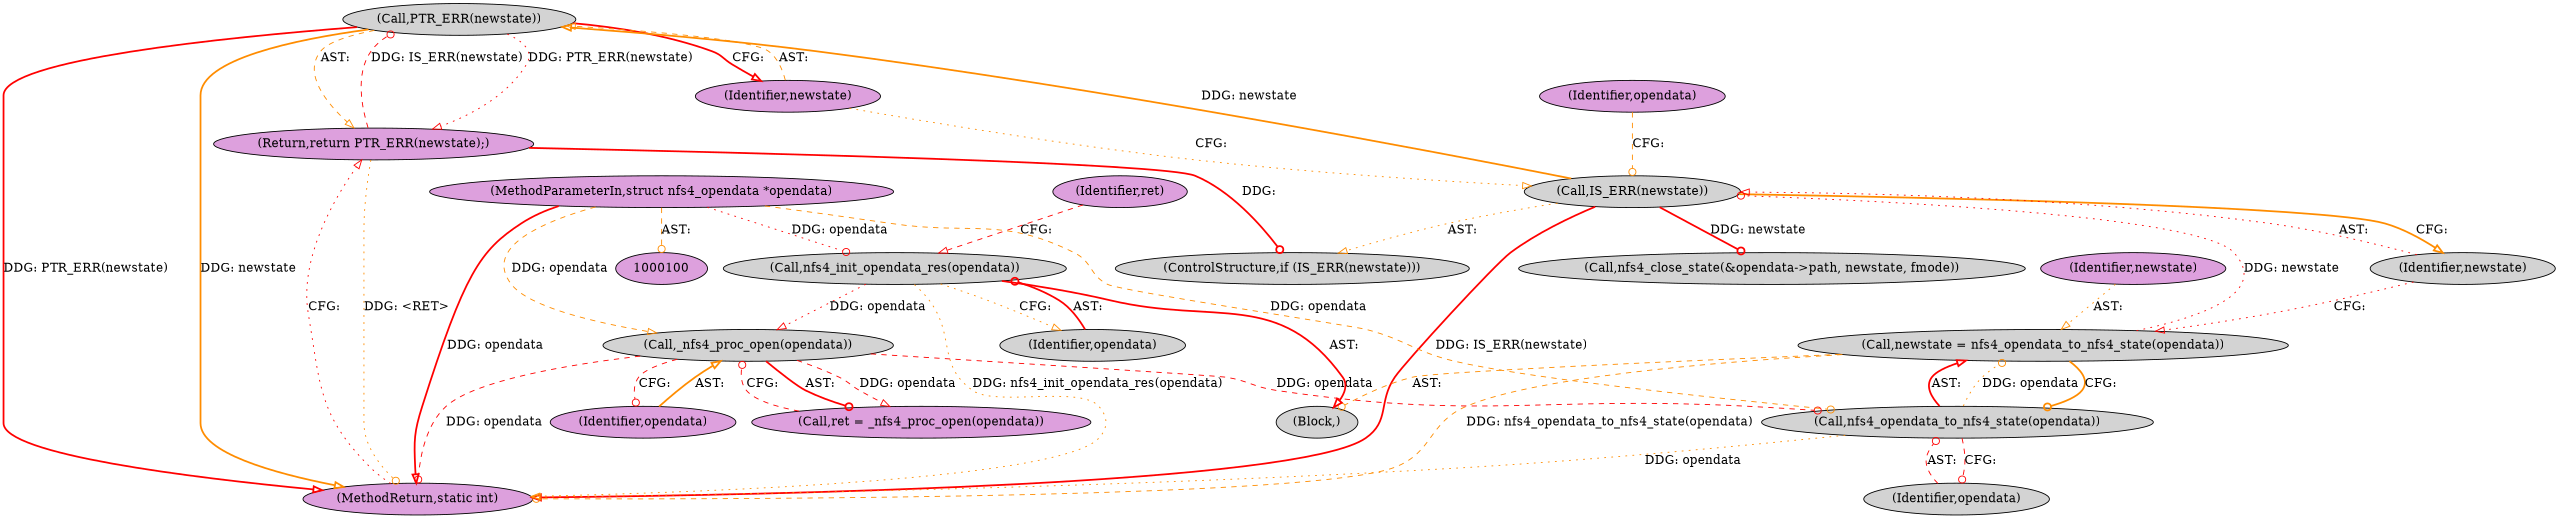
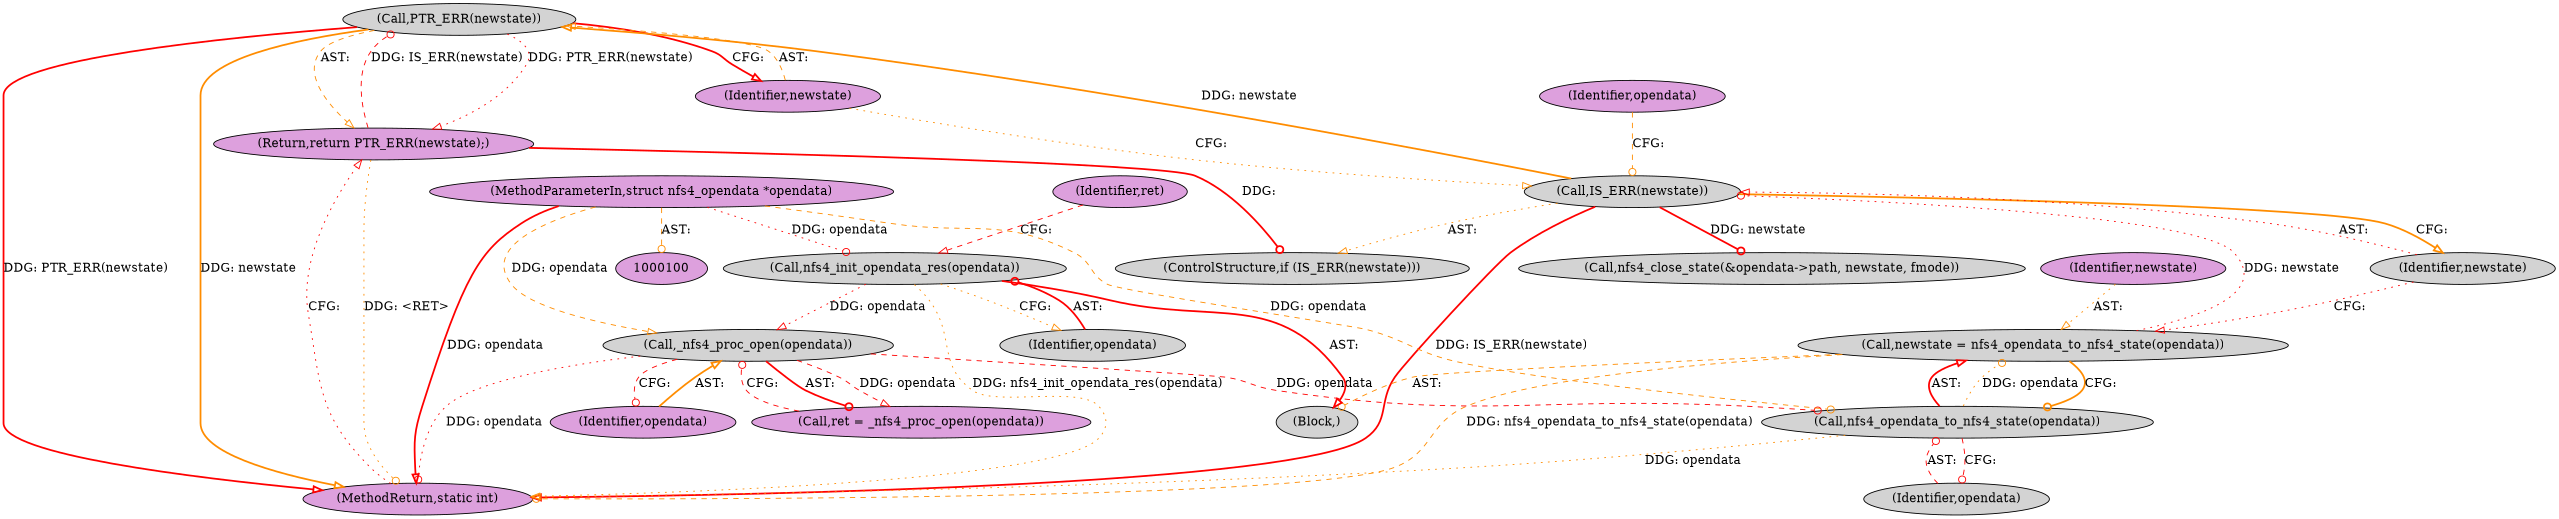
  digraph {
    node [fillcolor=lightgrey style=filled]
    edge [arrowhead=onormal color=red style=dashed]
    n1 [label="(Call,PTR_ERR(newstate))"]
    n2 [fillcolor=plum label="(Return,return PTR_ERR(newstate);)"]
    n3 [fillcolor=plum label="(Identifier,newstate)"]
    n4 [fillcolor=plum label="(MethodReturn,static int)"]
    n5 [label="(ControlStructure,if (IS_ERR(newstate)))"]
    n6 [label="(Call,IS_ERR(newstate))"]
    n7 [label="(Identifier,newstate)"]
    n8 [label="(Call,nfs4_close_state(&opendata->path, newstate, fmode))"]
    n9 [label="(Call,newstate = nfs4_opendata_to_nfs4_state(opendata))"]
    n10 [label="(Call,nfs4_opendata_to_nfs4_state(opendata))"]
    n11 [label="(Block,)"]
    n12 [label="(Identifier,opendata)"]
    n13 [label="(Call,_nfs4_proc_open(opendata))"]
    n14 [fillcolor=plum label="(Call,ret = _nfs4_proc_open(opendata))"]
    n15 [fillcolor=plum label="(Identifier,opendata)"]
    n16 [label="(Call,nfs4_init_opendata_res(opendata))"]
    n17 [label="(Identifier,opendata)"]
    n18 [fillcolor=plum label="(MethodParameterIn,struct nfs4_opendata *opendata)"]
    1000100 [fillcolor=plum]
    n20 [fillcolor=plum label="(Identifier,opendata)"]
    n21 [fillcolor=plum label="(Identifier,newstate)"]
    n22 [fillcolor=plum label="(Identifier,ret)"]
    n1 -> n2 [color=darkorange label="AST: "]
    n1 -> n2 [label="DDG: PTR_ERR(newstate)" style=dotted]
    n1 -> n3 [label="CFG: " style=bold]
    n1 -> n4 [label="DDG: PTR_ERR(newstate)" style=bold]
    n1 -> n4 [color=darkorange label="DDG: newstate" style=bold]
    n2 -> n1 [arrowhead=odot label="DDG: IS_ERR(newstate)"]
    n2 -> n4 [arrowhead=odot color=darkorange label="DDG: <RET>" style=dotted]
    n2 -> n5 [arrowhead=odot label="DDG: " style=bold]
    n3 -> n1 [color=darkorange label="AST: "]
    n3 -> n6 [color=darkorange label="CFG: " style=dotted]
    n4 -> n2 [label="CFG: " style=dotted]
    n6 -> n1 [color=darkorange label="DDG: newstate" style=bold]
    n6 -> n4 [label="DDG: IS_ERR(newstate)" style=bold]
    n6 -> n5 [color=darkorange label="AST: " style=dotted]
    n6 -> n7 [color=darkorange label="CFG: " style=bold]
    n6 -> n8 [arrowhead=odot label="DDG: newstate" style=bold]
    n7 -> n6 [label="AST: " style=dotted]
    n7 -> n9 [label="CFG: " style=dotted]
    n9 -> n4 [arrowhead=odot color=darkorange label="DDG: nfs4_opendata_to_nfs4_state(opendata)"]
    n9 -> n6 [arrowhead=odot label="DDG: newstate" style=dotted]
    n9 -> n10 [arrowhead=odot color=darkorange label="CFG: " style=bold]
    n9 -> n11 [arrowhead=odot color=darkorange label="AST: "]
    n10 -> n4 [color=darkorange label="DDG: opendata" style=dotted]
    n10 -> n9 [label="AST: " style=bold]
    n10 -> n9 [arrowhead=odot color=darkorange label="DDG: opendata" style=dotted]
    n10 -> n12 [arrowhead=odot label="CFG: "]
    n12 -> n10 [arrowhead=odot label="AST: "]
-   n13 -> n4 [arrowhead=odot label="DDG: opendata"]
+   n13 -> n4 [arrowhead=odot label="DDG: opendata" style=dotted]
    n13 -> n10 [arrowhead=odot label="DDG: opendata"]
    n13 -> n14 [arrowhead=odot label="AST: " style=bold]
    n13 -> n14 [label="DDG: opendata"]
    n13 -> n15 [arrowhead=odot label="CFG: "]
    n14 -> n13 [arrowhead=odot label="CFG: "]
    n15 -> n13 [color=darkorange label="AST: " style=bold]
    n16 -> n4 [color=darkorange label="DDG: nfs4_init_opendata_res(opendata)" style=dotted]
    n16 -> n11 [label="AST: " style=bold]
    n16 -> n13 [label="DDG: opendata" style=dotted]
    n16 -> n17 [color=darkorange label="CFG: " style=dotted]
    n17 -> n16 [arrowhead=odot label="AST: " style=bold]
    n18 -> n4 [label="DDG: opendata" style=bold]
    n18 -> n10 [arrowhead=odot color=darkorange label="DDG: opendata"]
    n18 -> n13 [color=darkorange label="DDG: opendata"]
    n18 -> n16 [arrowhead=odot label="DDG: opendata" style=dotted]
    n18 -> 1000100 [arrowhead=odot color=darkorange label="AST: "]
    n20 -> n6 [arrowhead=odot color=darkorange label="CFG: "]
    n21 -> n9 [color=darkorange label="AST: " style=dotted]
    n22 -> n16 [label="CFG: "]
  }
